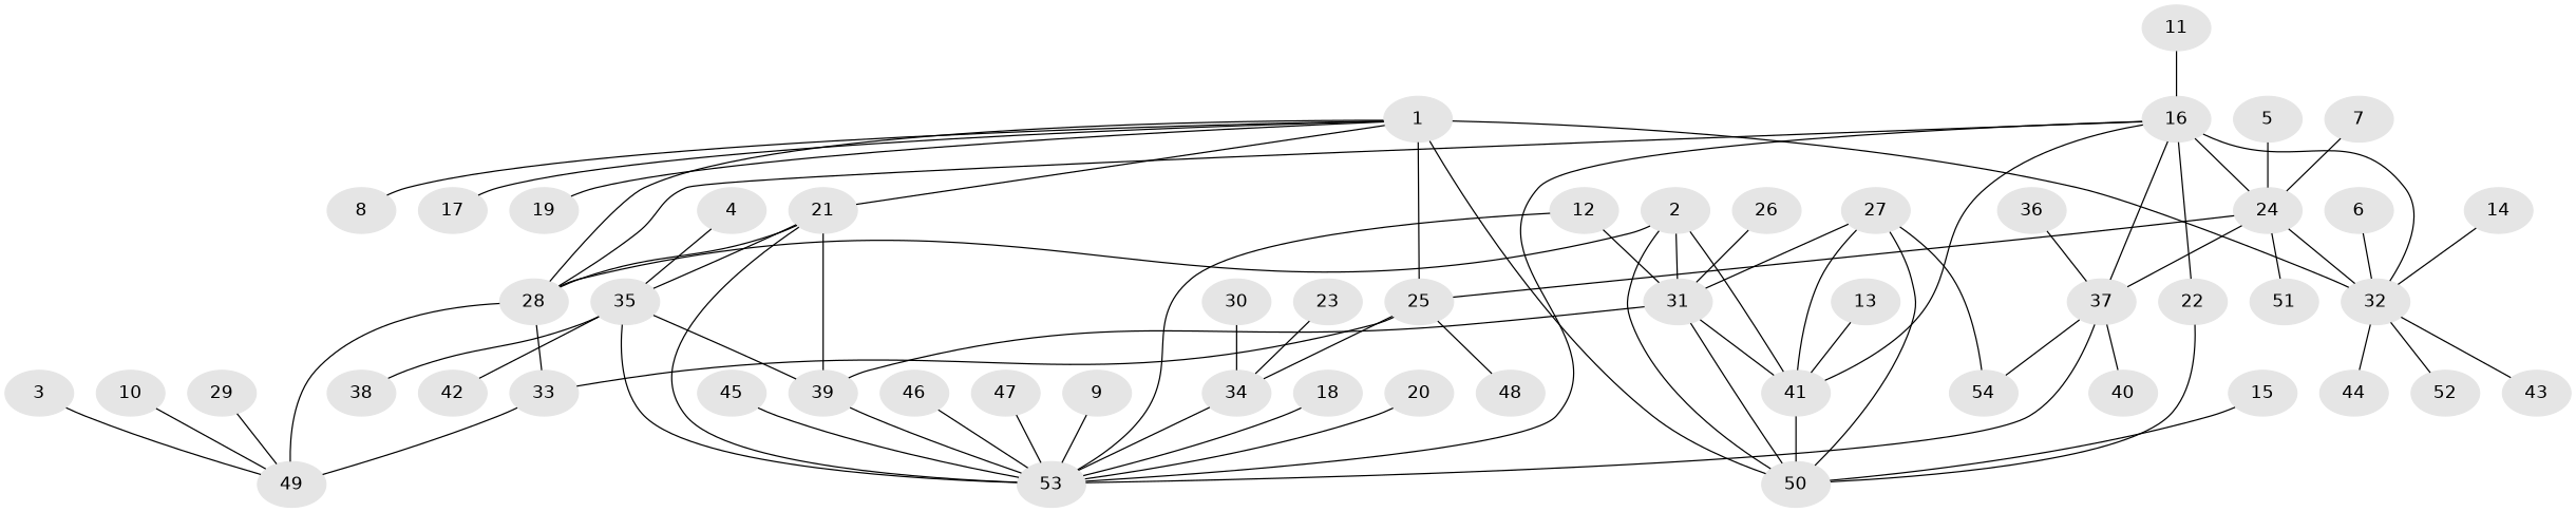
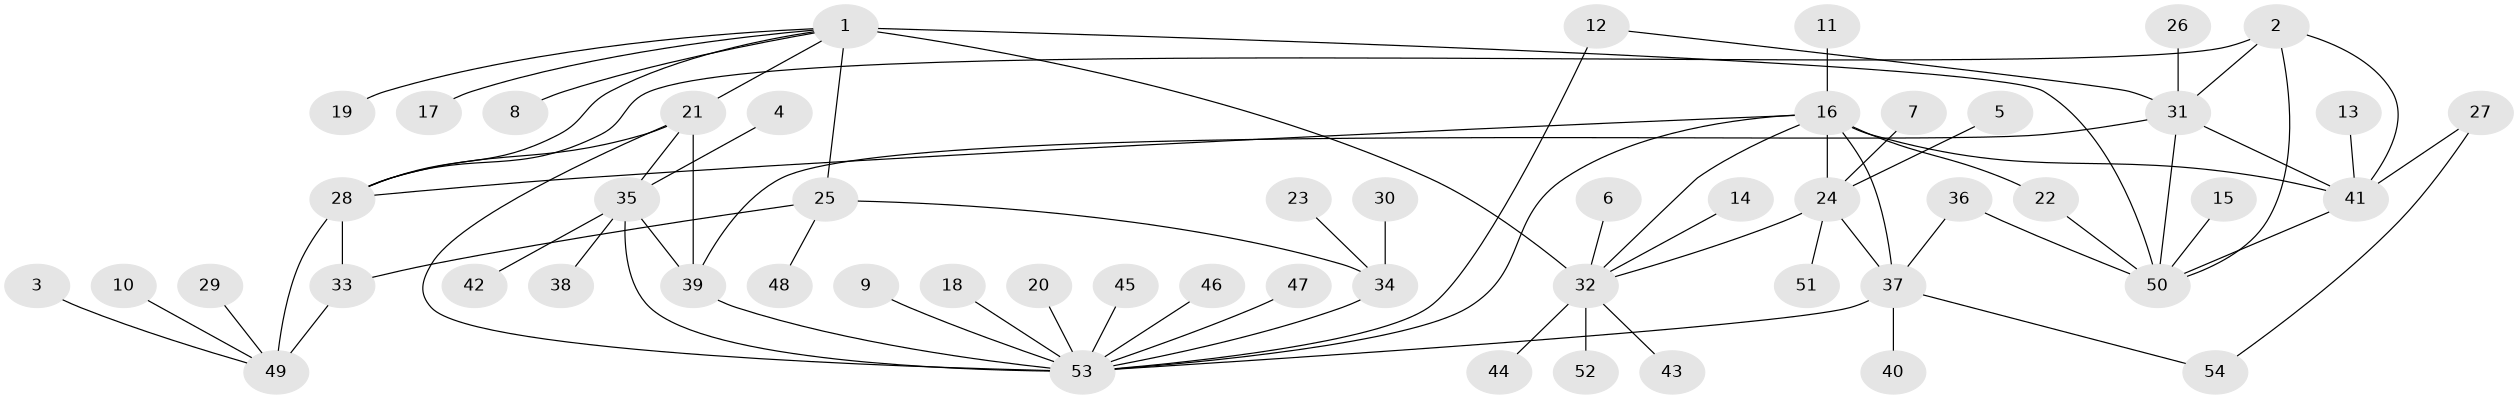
  graph {
    fontname="DejaVu Sans"
    node [color=gray90 fontname="DejaVu Sans" style=filled]
    edge [fontname="DejaVu Sans" weight=1.0]
    1
    8
    17
    19
    21
    25
    28
    32
    50
    35
    53
    39
    34
    33
    48
    49
    43
    44
    52
    2
    31
    41
    27
    54
    3
    4
    38
    42
    5
    24
    37
    51
    6
    7
    9
    10
    11
    16
    22
    12
    13
    14
    15
    40
    18
    20
    23
    26
    29
    30
    36
    45
    46
    47
    1 -- 8
    1 -- 17
    1 -- 19
    1 -- 21
    1 -- 25
    1 -- 28
    1 -- 32 [weight=4.0]
    1 -- 50
    21 -- 28
    21 -- 35
    21 -- 53
    21 -- 39 [weight=2.0]
    25 -- 34
    25 -- 33
    25 -- 48
    28 -- 33 [weight=2.0]
    28 -- 49 [weight=4.0]
    32 -- 43
    32 -- 44
    32 -- 52
    35 -- 53
    35 -- 39 [weight=2.0]
    35 -- 38
    35 -- 42
    39 -- 53 [weight=2.0]
    34 -- 53
    33 -- 49 [weight=2.0]
    2 -- 28
    2 -- 50
    2 -- 31
    2 -- 41
    31 -- 50
    31 -- 39
    31 -- 41
    41 -- 50
-   27 -- 50
-   27 -- 31
+   36 -- 50
    27 -- 41
    27 -- 54
    3 -- 49
    4 -- 35
    5 -- 24
-   24 -- 25
    24 -- 32
    24 -- 37 [weight=2.0]
    24 -- 51
    37 -- 53
    37 -- 54
    37 -- 40
    6 -- 32
    7 -- 24
    9 -- 53
    10 -- 49
    11 -- 16
    16 -- 28
    16 -- 32
    16 -- 53
    16 -- 41
    16 -- 24 [weight=4.0]
    16 -- 37 [weight=2.0]
    16 -- 22
    22 -- 50
    12 -- 53
    12 -- 31
    13 -- 41
    14 -- 32
    15 -- 50
    18 -- 53
    20 -- 53
    23 -- 34
    26 -- 31
    29 -- 49
    30 -- 34
    36 -- 37
    45 -- 53
    46 -- 53
    47 -- 53
  }
